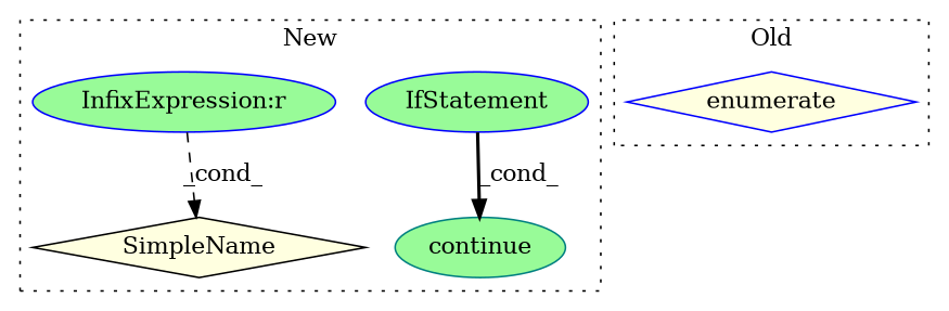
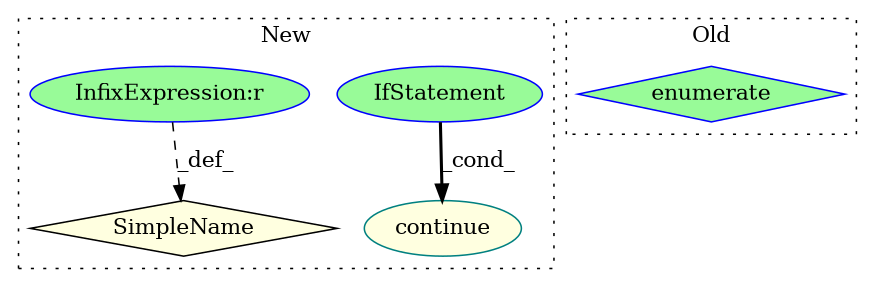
  digraph {
    node [color=blue fillcolor=palegreen shape=ellipse style=filled]
-   n1 [a=18 color=teal l=9 label=continue s=5043]
+   n1 [a=18 color=teal fillcolor=lightyellow l=9 label=continue s=5043]
    n2 [a=25 l="4,2" label=IfStatement s="4891,4946"]
    n3 [a=42 color=black fillcolor=lightyellow label=SimpleName shape=diamond]
    n4 [a=27 l=13 label="InfixExpression:r" s=4916]
-   n5 [a=32 fillcolor=lightyellow l="10,1" label=enumerate s="4642,4663" shape=diamond]
+   n5 [a=32 l="10,1" label=enumerate s="4642,4663" shape=diamond]
    subgraph cluster_1 {
      label=New
      style=dotted
      n1
      n2
      n3
      n4
    }
    subgraph cluster_2 {
      label=Old
      style=dotted
      n5
    }
    n2 -> n1 [label=_cond_ style=bold]
-   n4 -> n3 [label=_cond_ style=dashed]
+   n4 -> n3 [label=_def_ style=dashed]
  }
